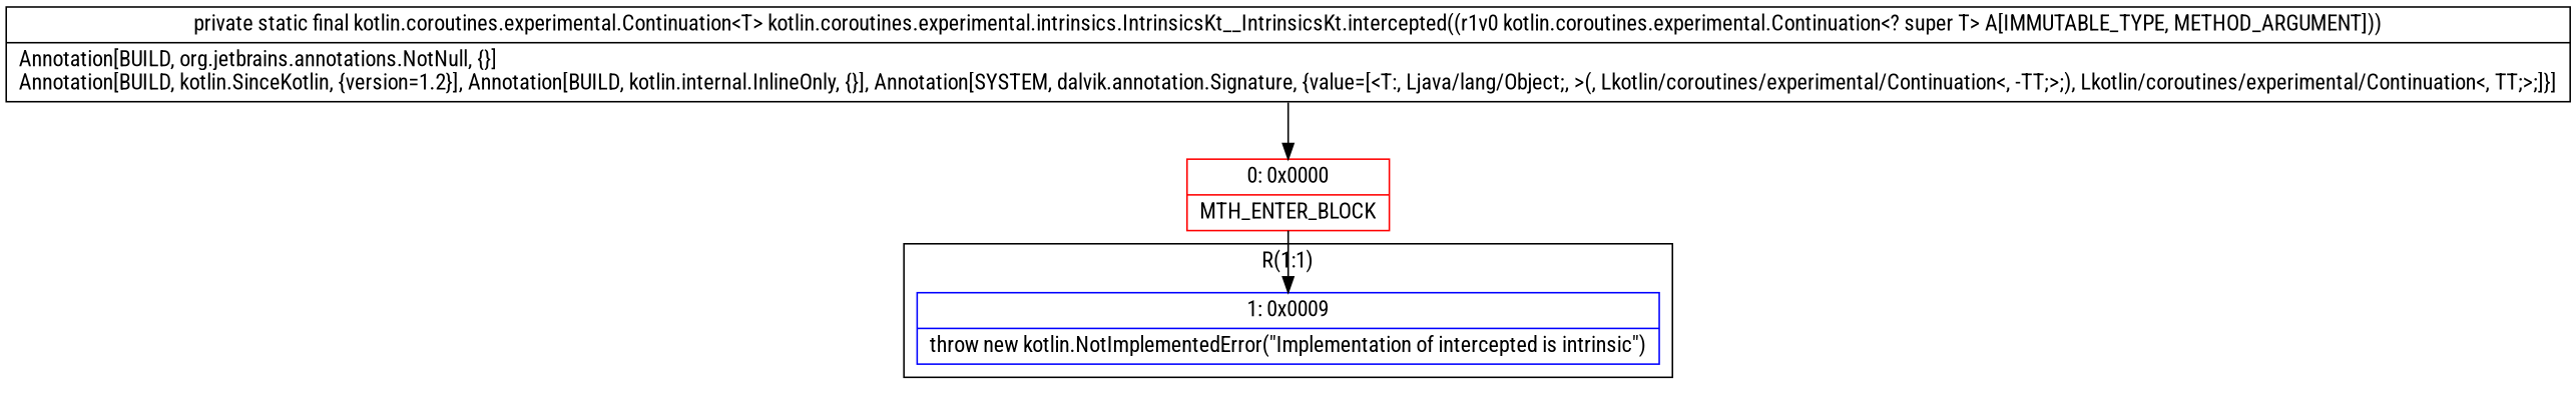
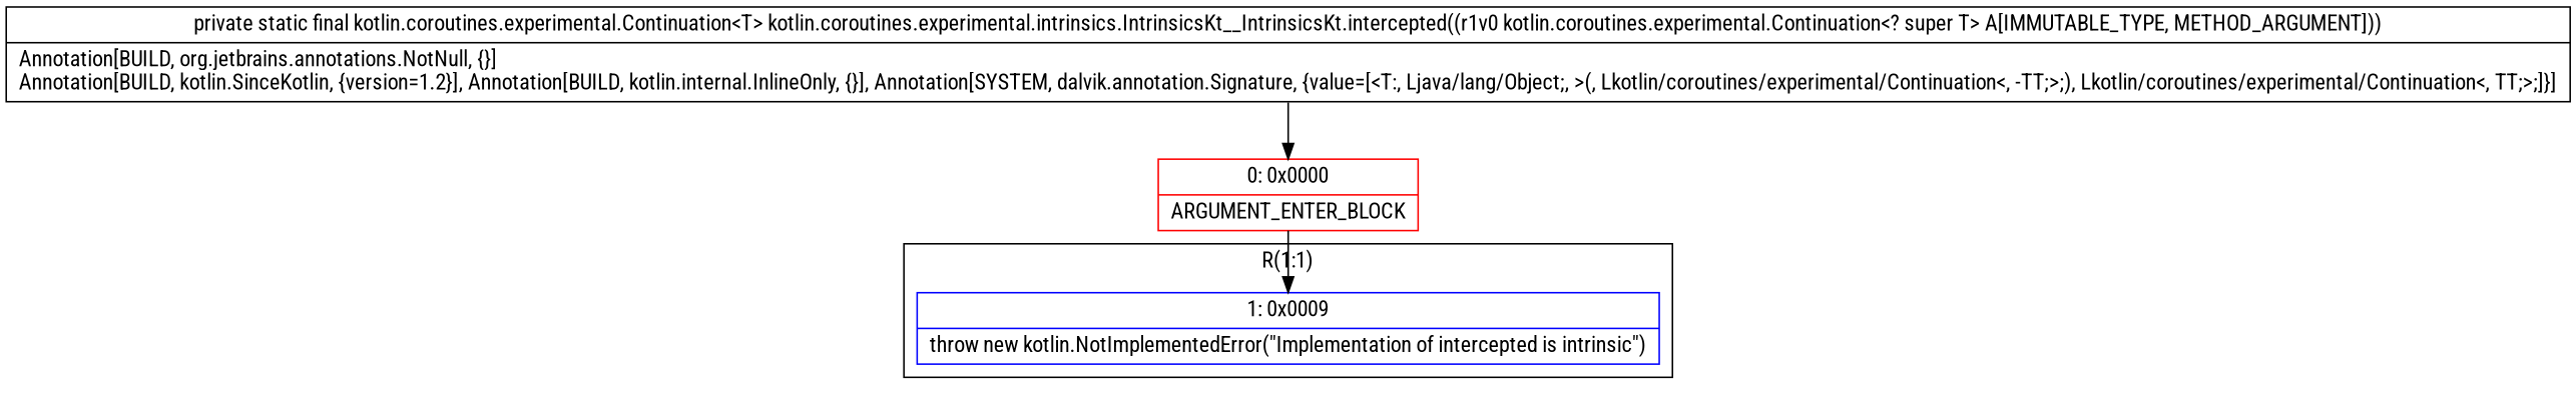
  digraph {
    fontname="Roboto Condensed"
    node [shape=record fontname="Roboto Condensed"]
    edge [fontname="Roboto Condensed"]
    n1 [color=blue label="{1\:\ 0x0009|throw new kotlin.NotImplementedError(\"Implementation of intercepted is intrinsic\")\l}"]
-   n2 [color=red label="{0\:\ 0x0000|MTH_ENTER_BLOCK\l}"]
+   n2 [color=red label="{0\:\ 0x0000|ARGUMENT_ENTER_BLOCK\l}"]
    n3 [label="{private static final kotlin.coroutines.experimental.Continuation\<T\> kotlin.coroutines.experimental.intrinsics.IntrinsicsKt__IntrinsicsKt.intercepted((r1v0 kotlin.coroutines.experimental.Continuation\<? super T\> A[IMMUTABLE_TYPE, METHOD_ARGUMENT]))  | Annotation[BUILD, org.jetbrains.annotations.NotNull, \{\}]\lAnnotation[BUILD, kotlin.SinceKotlin, \{version=1.2\}], Annotation[BUILD, kotlin.internal.InlineOnly, \{\}], Annotation[SYSTEM, dalvik.annotation.Signature, \{value=[\<T:, Ljava\/lang\/Object;, \>(, Lkotlin\/coroutines\/experimental\/Continuation\<, \-TT;\>;), Lkotlin\/coroutines\/experimental\/Continuation\<, TT;\>;]\}]\l}"]
    subgraph cluster_1 {
      label="R(1:1)"
      n1
    }
    n2 -> n1
    n3 -> n2
  }
